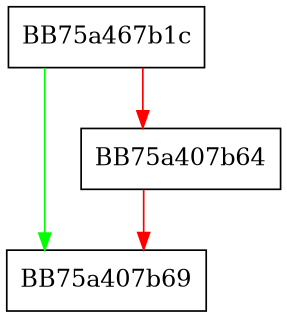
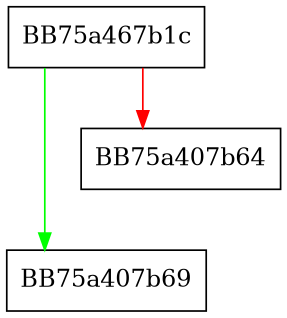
  digraph {
    splines=ortho
    node [shape=box]
    edge [color=red]
    n1 [label=BB75a467b1c]
    BB75a407b69
    BB75a407b64
    n1 -> BB75a407b69 [color=green]
    n1 -> BB75a407b64
-   BB75a407b64 -> BB75a407b69
  }
